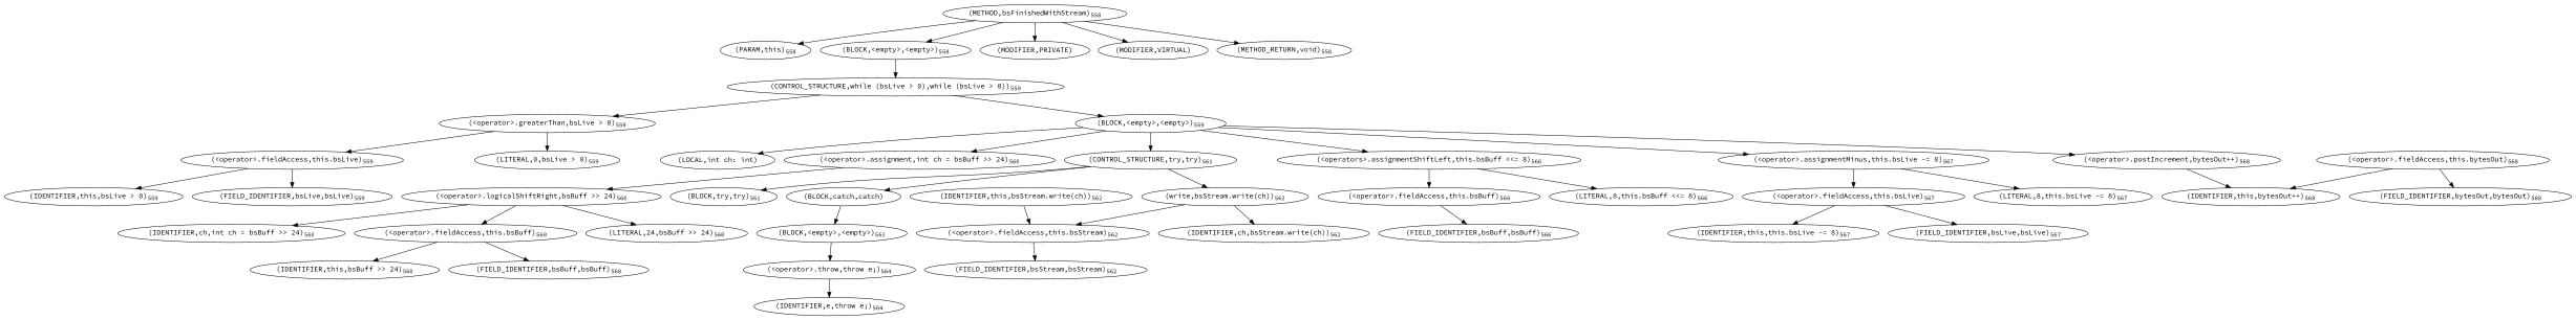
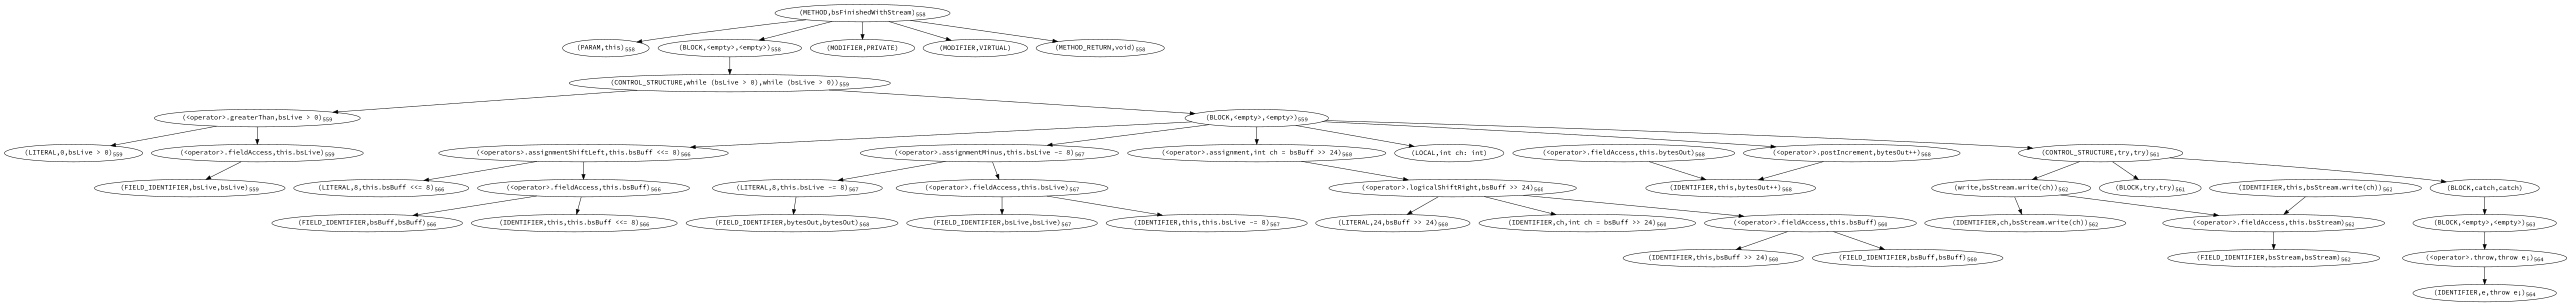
  digraph {
    fontname="Source Code Pro"
    node [fontname="Source Code Pro"]
    edge [fontname="Source Code Pro"]
    n1 [label=<(METHOD,bsFinishedWithStream)<SUB>558</SUB>>]
    n2 [label=<(PARAM,this)<SUB>558</SUB>>]
    n3 [label=<(BLOCK,&lt;empty&gt;,&lt;empty&gt;)<SUB>558</SUB>>]
    n4 [label=<(MODIFIER,PRIVATE)>]
    n5 [label=<(MODIFIER,VIRTUAL)>]
    n6 [label=<(METHOD_RETURN,void)<SUB>558</SUB>>]
    n7 [label=<(CONTROL_STRUCTURE,while (bsLive &gt; 0),while (bsLive &gt; 0))<SUB>559</SUB>>]
    n8 [label=<(&lt;operator&gt;.greaterThan,bsLive &gt; 0)<SUB>559</SUB>>]
    n9 [label=<(BLOCK,&lt;empty&gt;,&lt;empty&gt;)<SUB>559</SUB>>]
    n10 [label=<(&lt;operator&gt;.fieldAccess,this.bsLive)<SUB>559</SUB>>]
    n11 [label=<(LITERAL,0,bsLive &gt; 0)<SUB>559</SUB>>]
    n12 [label=<(LOCAL,int ch: int)>]
    n13 [label=<(&lt;operator&gt;.assignment,int ch = bsBuff &gt;&gt; 24)<SUB>560</SUB>>]
    n14 [label=<(CONTROL_STRUCTURE,try,try)<SUB>561</SUB>>]
    n15 [label=<(&lt;operators&gt;.assignmentShiftLeft,this.bsBuff &lt;&lt;= 8)<SUB>566</SUB>>]
    n16 [label=<(&lt;operator&gt;.assignmentMinus,this.bsLive -= 8)<SUB>567</SUB>>]
    n17 [label=<(&lt;operator&gt;.postIncrement,bytesOut++)<SUB>568</SUB>>]
-   n18 [label=<(IDENTIFIER,this,bsLive &gt; 0)<SUB>559</SUB>>]
    n19 [label=<(FIELD_IDENTIFIER,bsLive,bsLive)<SUB>559</SUB>>]
    n20 [label=<(&lt;operator&gt;.logicalShiftRight,bsBuff &gt;&gt; 24)<SUB>560</SUB>>]
    n21 [label=<(BLOCK,try,try)<SUB>561</SUB>>]
    n22 [label=<(BLOCK,catch,catch)>]
    n23 [label=<(write,bsStream.write(ch))<SUB>562</SUB>>]
    n24 [label=<(&lt;operator&gt;.fieldAccess,this.bsBuff)<SUB>566</SUB>>]
    n25 [label=<(LITERAL,8,this.bsBuff &lt;&lt;= 8)<SUB>566</SUB>>]
    n26 [label=<(&lt;operator&gt;.fieldAccess,this.bsLive)<SUB>567</SUB>>]
    n27 [label=<(LITERAL,8,this.bsLive -= 8)<SUB>567</SUB>>]
    n28 [label=<(IDENTIFIER,this,bytesOut++)<SUB>568</SUB>>]
    n29 [label=<(IDENTIFIER,ch,int ch = bsBuff &gt;&gt; 24)<SUB>560</SUB>>]
    n30 [label=<(&lt;operator&gt;.fieldAccess,this.bsBuff)<SUB>560</SUB>>]
    n31 [label=<(LITERAL,24,bsBuff &gt;&gt; 24)<SUB>560</SUB>>]
    n32 [label=<(IDENTIFIER,this,bsBuff &gt;&gt; 24)<SUB>560</SUB>>]
    n33 [label=<(FIELD_IDENTIFIER,bsBuff,bsBuff)<SUB>560</SUB>>]
    n34 [label=<(BLOCK,&lt;empty&gt;,&lt;empty&gt;)<SUB>563</SUB>>]
    n35 [label=<(&lt;operator&gt;.fieldAccess,this.bsStream)<SUB>562</SUB>>]
    n36 [label=<(IDENTIFIER,ch,bsStream.write(ch))<SUB>562</SUB>>]
    n37 [label=<(FIELD_IDENTIFIER,bsStream,bsStream)<SUB>562</SUB>>]
    n38 [label=<(IDENTIFIER,this,bsStream.write(ch))<SUB>562</SUB>>]
    n39 [label=<(&lt;operator&gt;.throw,throw e;)<SUB>564</SUB>>]
    n40 [label=<(IDENTIFIER,e,throw e;)<SUB>564</SUB>>]
+   n41 [label=<(IDENTIFIER,this,this.bsBuff &lt;&lt;= 8)<SUB>566</SUB>>]
    n42 [label=<(FIELD_IDENTIFIER,bsBuff,bsBuff)<SUB>566</SUB>>]
    n43 [label=<(IDENTIFIER,this,this.bsLive -= 8)<SUB>567</SUB>>]
    n44 [label=<(FIELD_IDENTIFIER,bsLive,bsLive)<SUB>567</SUB>>]
    n45 [label=<(&lt;operator&gt;.fieldAccess,this.bytesOut)<SUB>568</SUB>>]
    n46 [label=<(FIELD_IDENTIFIER,bytesOut,bytesOut)<SUB>568</SUB>>]
    n1 -> n2
    n1 -> n3
    n1 -> n4
    n1 -> n5
    n1 -> n6
    n3 -> n7
    n7 -> n8
    n7 -> n9
    n8 -> n10
    n8 -> n11
    n9 -> n12
    n9 -> n13
    n9 -> n14
    n9 -> n15
    n9 -> n16
    n9 -> n17
-   n10 -> n18
    n10 -> n19
    n13 -> n20
    n14 -> n21
    n14 -> n22
    n14 -> n23
    n15 -> n24
    n15 -> n25
    n16 -> n26
    n16 -> n27
    n17 -> n28
    n20 -> n29
    n20 -> n30
    n20 -> n31
    n22 -> n34
    n23 -> n35
    n23 -> n36
+   n24 -> n41
    n24 -> n42
    n26 -> n43
    n26 -> n44
    n30 -> n32
    n30 -> n33
    n34 -> n39
    n35 -> n37
    n38 -> n35
    n39 -> n40
    n45 -> n28
-   n45 -> n46
+   n27 -> n46
  }
